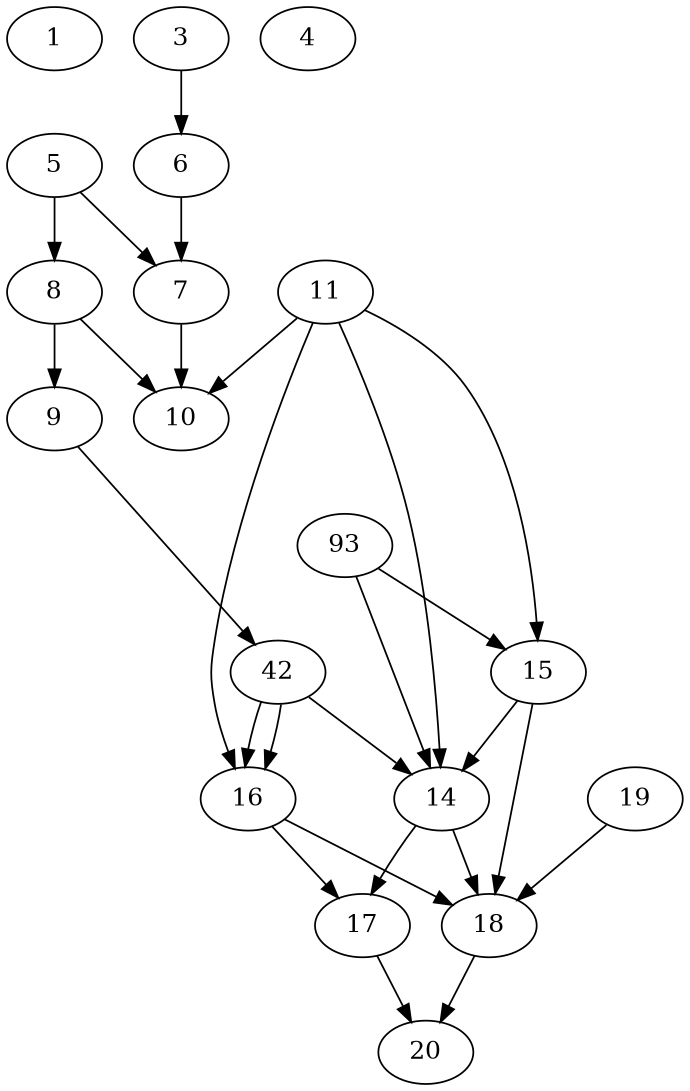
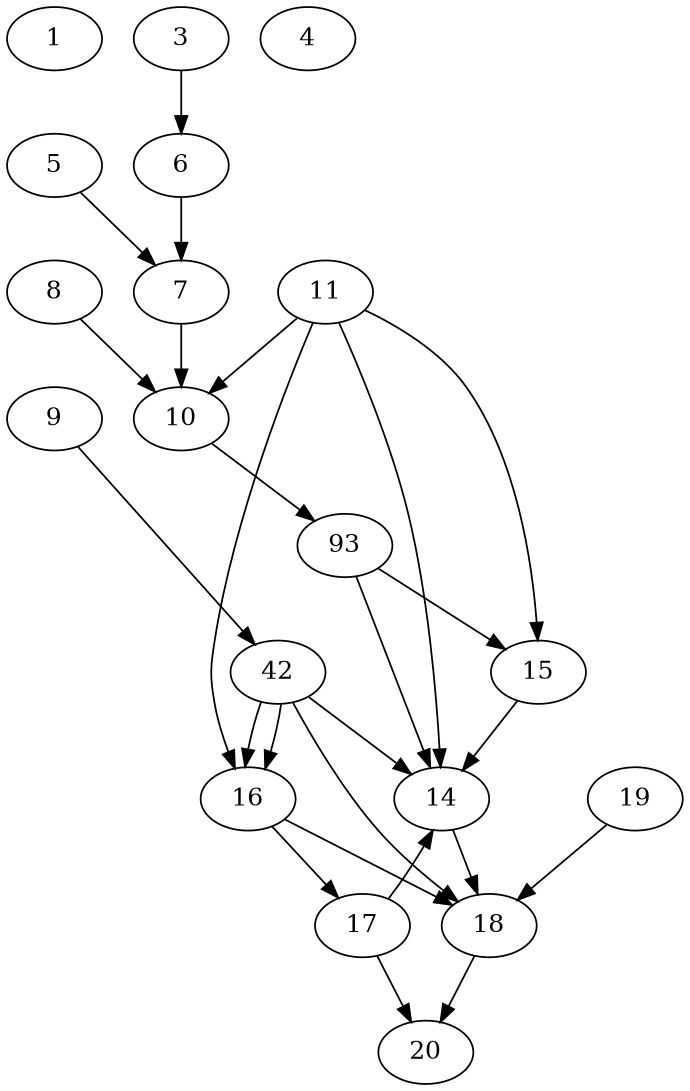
  digraph {
    node [alpha=0.03]
    1 [alpha=0.02 expect_size=16686080]
    5 [alpha=0.15 expect_size=20314112]
    7 [alpha=0.11 expect_size=22317056]
    8 [expect_size=20767744]
    10 [alpha=0.08 expect_size=39317504]
    9 [alpha=0.06 expect_size=26480640]
    3 [alpha=0.16 expect_size=39482368]
    6 [alpha=0.02 expect_size=37522432]
    4 [alpha=0.18 expect_size=38352896]
    n10 [alpha=0.08 expect_size=26867712 label=93]
    n11 [expect_size=11370496 label=42]
    11 [alpha=0.18 expect_size=6807552]
    14 [alpha=0.16 expect_size=17662976]
    16 [alpha=0.20 expect_size=48317440]
    15 [alpha=0.16 expect_size=13952000]
    17 [alpha=0.06 expect_size=6738944]
    18 [expect_size=31518720]
    20 [alpha=0.14 expect_size=51612672]
    19 [alpha=0.05 expect_size=38125568]
    5 -> 7
-   5 -> 8
    7 -> 10
    8 -> 10
-   8 -> 9
+   10 -> n10
    9 -> n11
    3 -> 6
    6 -> 7
    n10 -> 14
    n10 -> 15
    n11 -> 14
    n11 -> 16
    n11 -> 16
    11 -> 10
    11 -> 14
    11 -> 16
    11 -> 15
-   14 -> 17
+   17 -> 14
    14 -> 18
    16 -> 17
    16 -> 18
    15 -> 14
-   15 -> 18
+   n11 -> 18
    17 -> 20
    18 -> 20
    19 -> 18
  }
